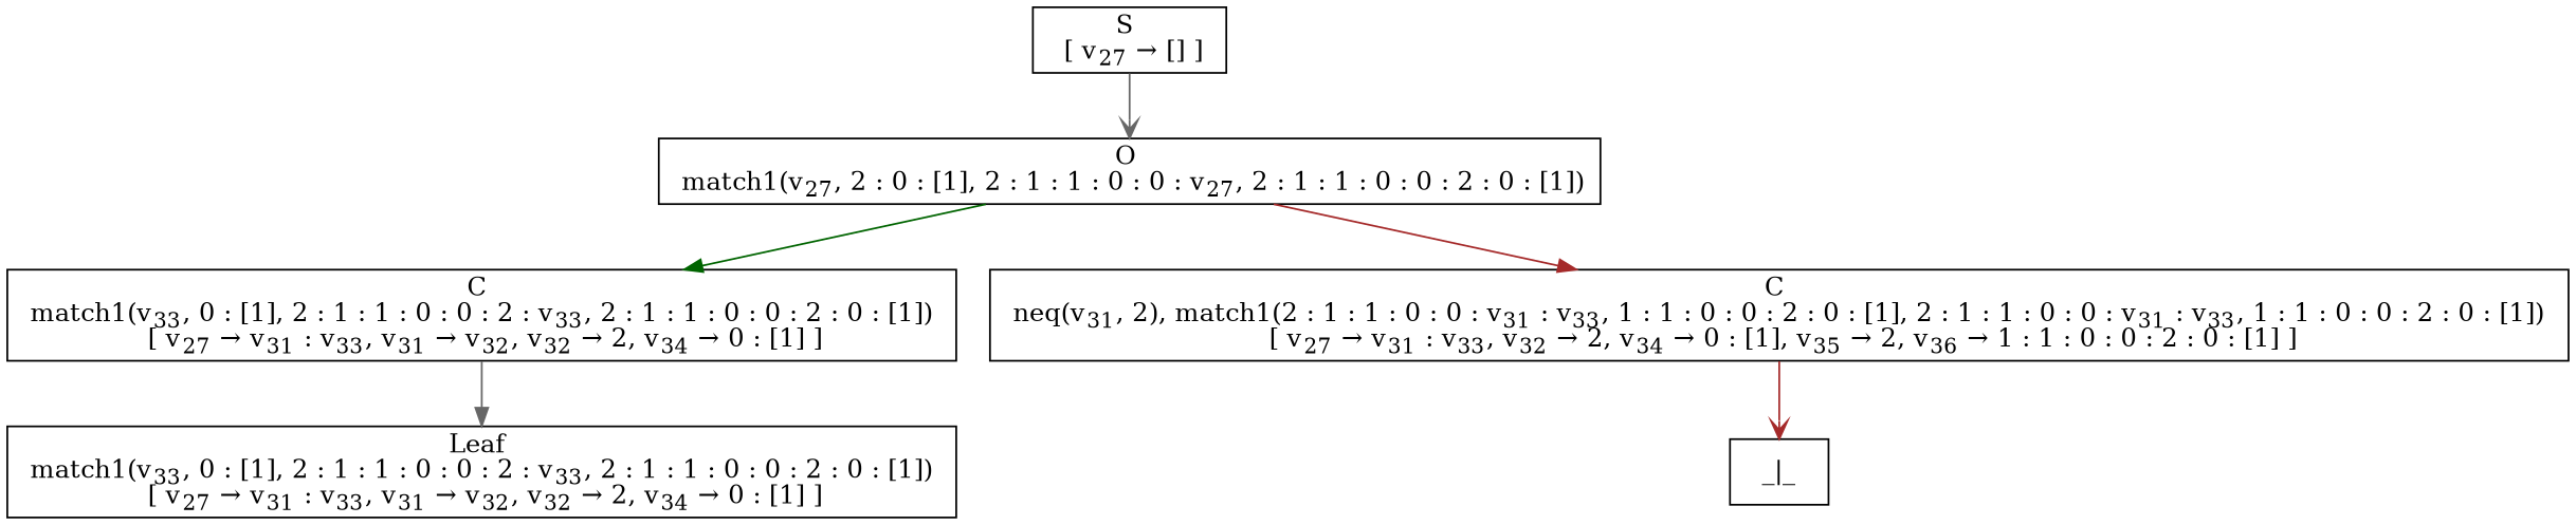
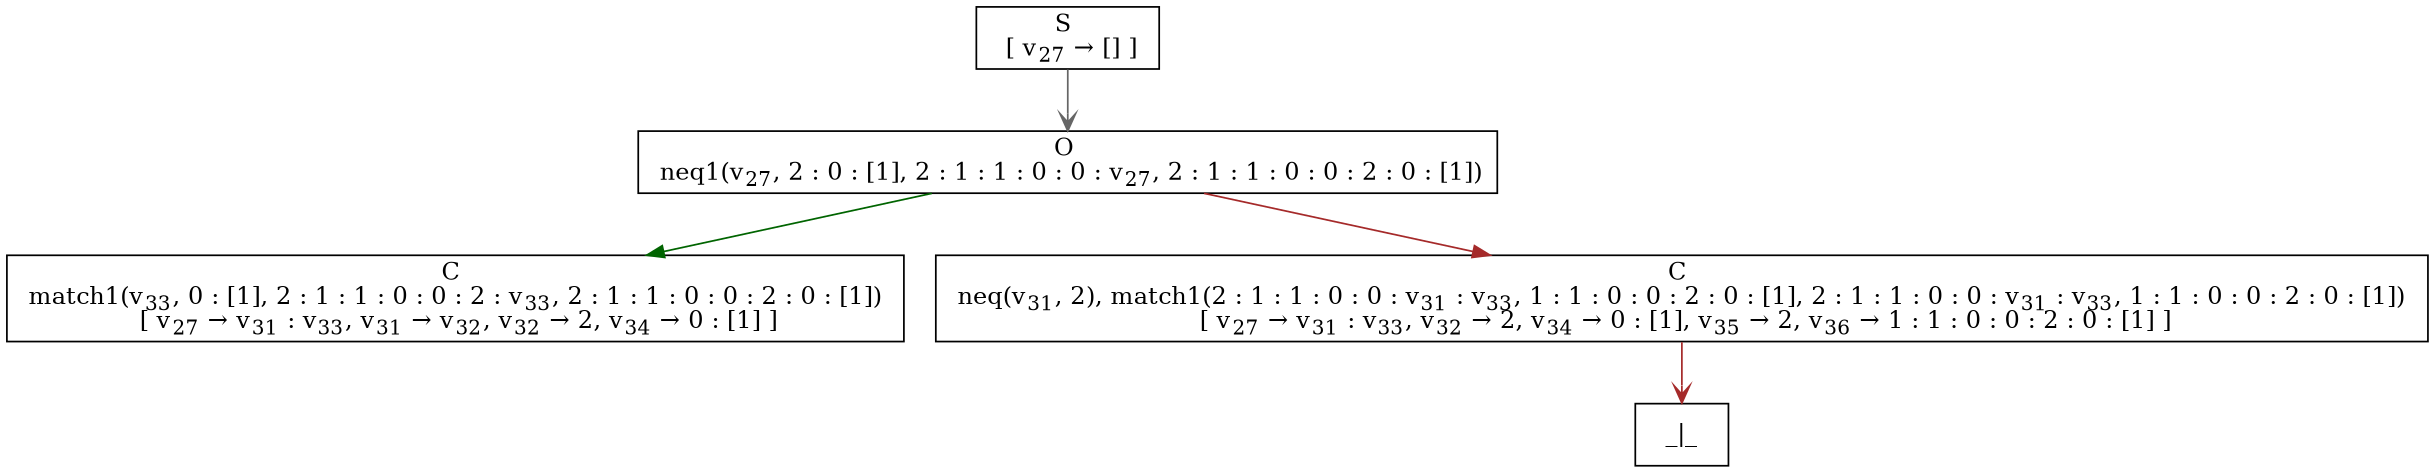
  digraph {
    rankdir=TB
    node [fillcolor=white shape=box style=filled]
    edge [arrowhead=normal color=brown]
-   n1 [label=<O <BR/> match1(v<SUB>27</SUB>, 2 : 0 : [1], 2 : 1 : 1 : 0 : 0 : v<SUB>27</SUB>, 2 : 1 : 1 : 0 : 0 : 2 : 0 : [1])>]
+   n1 [label=<O <BR/> neq1(v<SUB>27</SUB>, 2 : 0 : [1], 2 : 1 : 1 : 0 : 0 : v<SUB>27</SUB>, 2 : 1 : 1 : 0 : 0 : 2 : 0 : [1])>]
    n2 [label=<C <BR/> match1(v<SUB>33</SUB>, 0 : [1], 2 : 1 : 1 : 0 : 0 : 2 : v<SUB>33</SUB>, 2 : 1 : 1 : 0 : 0 : 2 : 0 : [1]) <BR/>  [ v<SUB>27</SUB> &rarr; v<SUB>31</SUB> : v<SUB>33</SUB>, v<SUB>31</SUB> &rarr; v<SUB>32</SUB>, v<SUB>32</SUB> &rarr; 2, v<SUB>34</SUB> &rarr; 0 : [1] ] >]
    n3 [label=<C <BR/> neq(v<SUB>31</SUB>, 2), match1(2 : 1 : 1 : 0 : 0 : v<SUB>31</SUB> : v<SUB>33</SUB>, 1 : 1 : 0 : 0 : 2 : 0 : [1], 2 : 1 : 1 : 0 : 0 : v<SUB>31</SUB> : v<SUB>33</SUB>, 1 : 1 : 0 : 0 : 2 : 0 : [1]) <BR/>  [ v<SUB>27</SUB> &rarr; v<SUB>31</SUB> : v<SUB>33</SUB>, v<SUB>32</SUB> &rarr; 2, v<SUB>34</SUB> &rarr; 0 : [1], v<SUB>35</SUB> &rarr; 2, v<SUB>36</SUB> &rarr; 1 : 1 : 0 : 0 : 2 : 0 : [1] ] >]
    n4 [label=<S <BR/>  [ v<SUB>27</SUB> &rarr; [] ] >]
-   n5 [label=<Leaf <BR/> match1(v<SUB>33</SUB>, 0 : [1], 2 : 1 : 1 : 0 : 0 : 2 : v<SUB>33</SUB>, 2 : 1 : 1 : 0 : 0 : 2 : 0 : [1]) <BR/>  [ v<SUB>27</SUB> &rarr; v<SUB>31</SUB> : v<SUB>33</SUB>, v<SUB>31</SUB> &rarr; v<SUB>32</SUB>, v<SUB>32</SUB> &rarr; 2, v<SUB>34</SUB> &rarr; 0 : [1] ] >]
    n6 [label=<_|_>]
    n1 -> n2 [color=darkgreen]
    n1 -> n3
-   n2 -> n5 [color=gray40]
    n3 -> n6 [arrowhead=vee]
    n4 -> n1 [arrowhead=vee color=gray40]
  }
